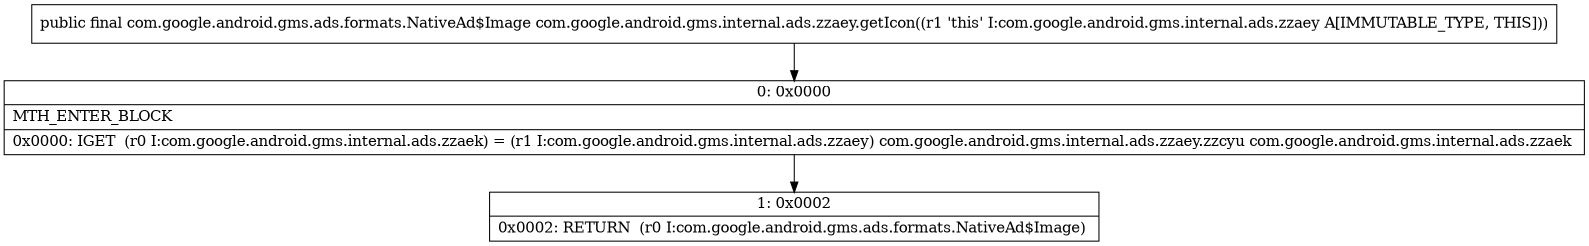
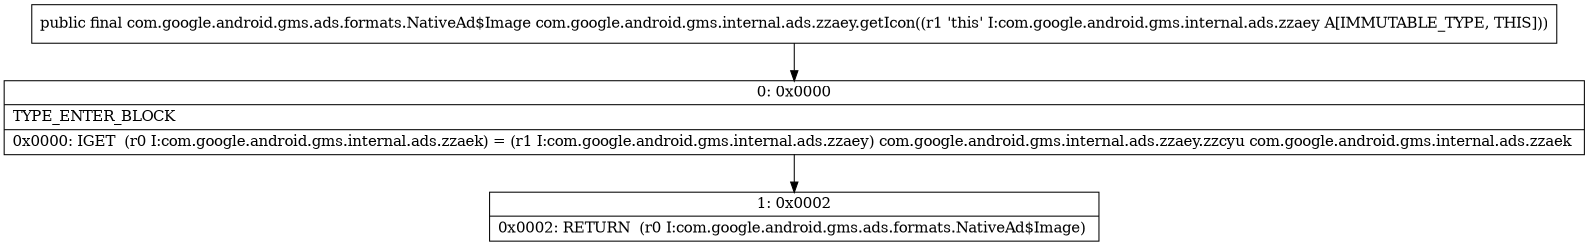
  digraph {
    node [shape=record]
-   n1 [label="{0\:\ 0x0000|MTH_ENTER_BLOCK\l|0x0000: IGET  (r0 I:com.google.android.gms.internal.ads.zzaek) = (r1 I:com.google.android.gms.internal.ads.zzaey) com.google.android.gms.internal.ads.zzaey.zzcyu com.google.android.gms.internal.ads.zzaek \l}"]
+   n1 [label="{0\:\ 0x0000|TYPE_ENTER_BLOCK\l|0x0000: IGET  (r0 I:com.google.android.gms.internal.ads.zzaek) = (r1 I:com.google.android.gms.internal.ads.zzaey) com.google.android.gms.internal.ads.zzaey.zzcyu com.google.android.gms.internal.ads.zzaek \l}"]
    n2 [label="{1\:\ 0x0002|0x0002: RETURN  (r0 I:com.google.android.gms.ads.formats.NativeAd$Image) \l}"]
    n3 [label="{public final com.google.android.gms.ads.formats.NativeAd$Image com.google.android.gms.internal.ads.zzaey.getIcon((r1 'this' I:com.google.android.gms.internal.ads.zzaey A[IMMUTABLE_TYPE, THIS])) }"]
    n1 -> n2
    n3 -> n1
  }
